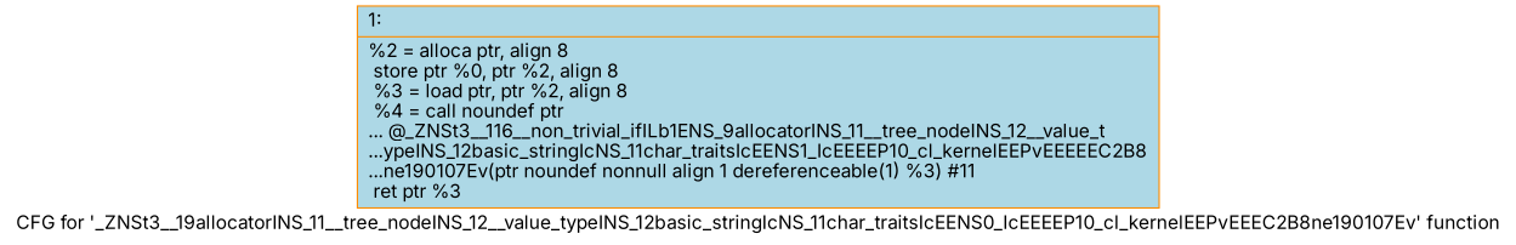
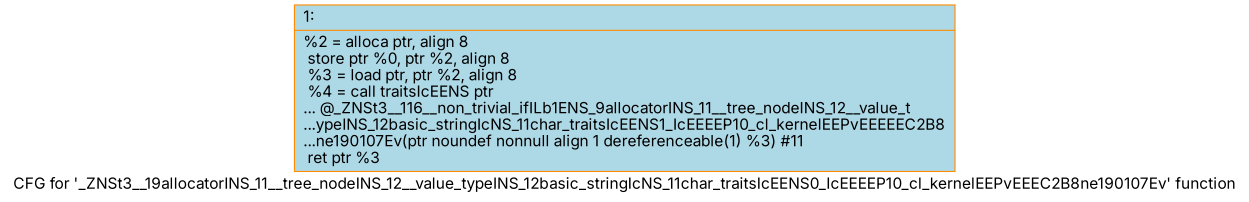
  digraph {
    label="CFG for '_ZNSt3__19allocatorINS_11__tree_nodeINS_12__value_typeINS_12basic_stringIcNS_11char_traitsIcEENS0_IcEEEEP10_cl_kernelEEPvEEEC2B8ne190107Ev' function"
    fontname=Inter
-   n1 [color=darkorange fillcolor=lightblue fontname=Inter label="{1:\l|  %2 = alloca ptr, align 8\l  store ptr %0, ptr %2, align 8\l  %3 = load ptr, ptr %2, align 8\l  %4 = call noundef ptr\l... @_ZNSt3__116__non_trivial_ifILb1ENS_9allocatorINS_11__tree_nodeINS_12__value_t\l...ypeINS_12basic_stringIcNS_11char_traitsIcEENS1_IcEEEEP10_cl_kernelEEPvEEEEEC2B8\l...ne190107Ev(ptr noundef nonnull align 1 dereferenceable(1) %3) #11\l  ret ptr %3\l}" shape=record style=filled]
+   n1 [color=darkorange fillcolor=lightblue fontname=Inter label="{1:\l|  %2 = alloca ptr, align 8\l  store ptr %0, ptr %2, align 8\l  %3 = load ptr, ptr %2, align 8\l  %4 = call traitsIcEENS ptr\l... @_ZNSt3__116__non_trivial_ifILb1ENS_9allocatorINS_11__tree_nodeINS_12__value_t\l...ypeINS_12basic_stringIcNS_11char_traitsIcEENS1_IcEEEEP10_cl_kernelEEPvEEEEEC2B8\l...ne190107Ev(ptr noundef nonnull align 1 dereferenceable(1) %3) #11\l  ret ptr %3\l}" shape=record style=filled]
  }
